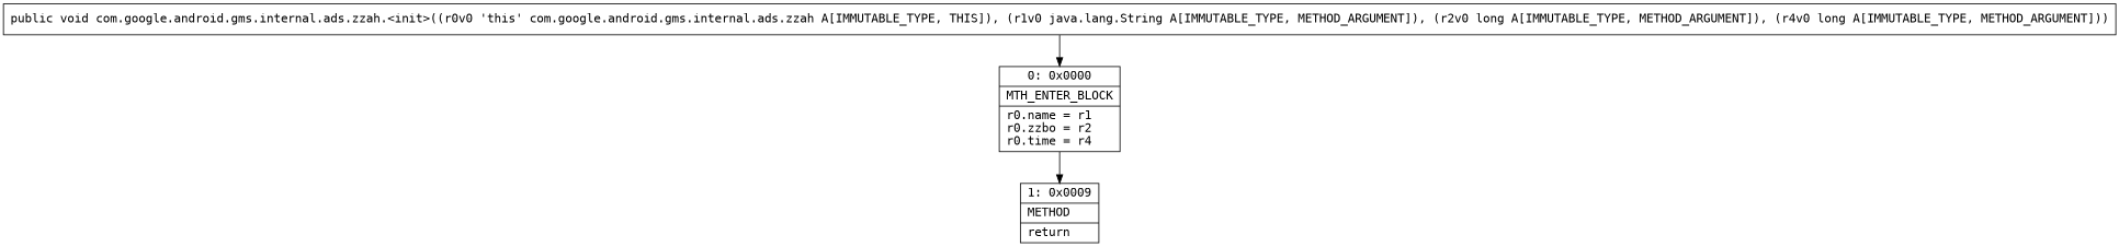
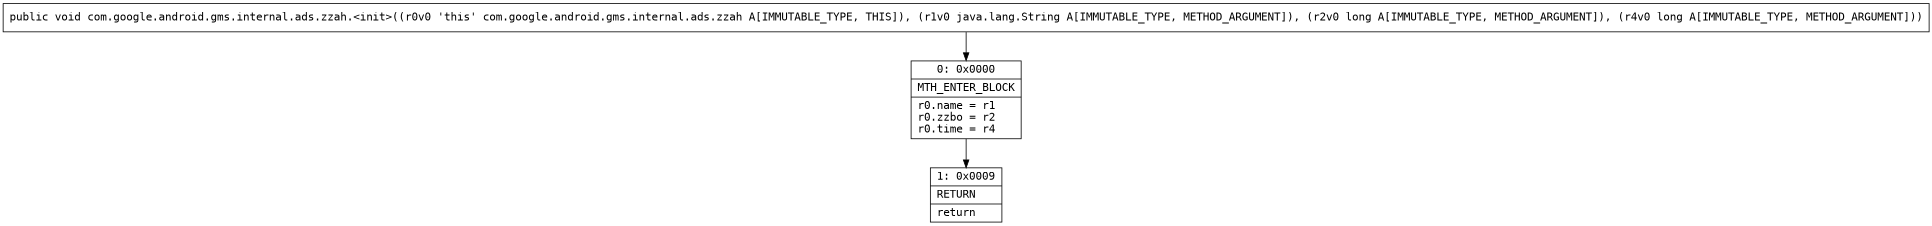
  digraph {
    fontname="DejaVu Sans Mono"
    node [shape=record fontname="DejaVu Sans Mono"]
    edge [fontname="DejaVu Sans Mono"]
    n1 [label="{0\:\ 0x0000|MTH_ENTER_BLOCK\l|r0.name = r1\lr0.zzbo = r2\lr0.time = r4\l}"]
-   n2 [label="{1\:\ 0x0009|METHOD\l|return\l}"]
+   n2 [label="{1\:\ 0x0009|RETURN\l|return\l}"]
    n3 [label="{public void com.google.android.gms.internal.ads.zzah.\<init\>((r0v0 'this' com.google.android.gms.internal.ads.zzah A[IMMUTABLE_TYPE, THIS]), (r1v0 java.lang.String A[IMMUTABLE_TYPE, METHOD_ARGUMENT]), (r2v0 long A[IMMUTABLE_TYPE, METHOD_ARGUMENT]), (r4v0 long A[IMMUTABLE_TYPE, METHOD_ARGUMENT])) }"]
    n1 -> n2
    n3 -> n1
  }
